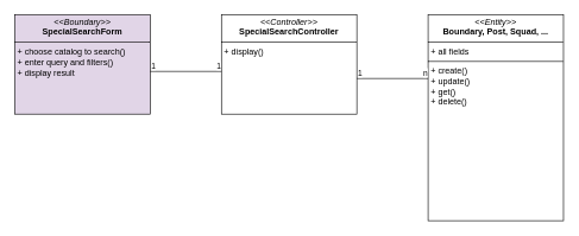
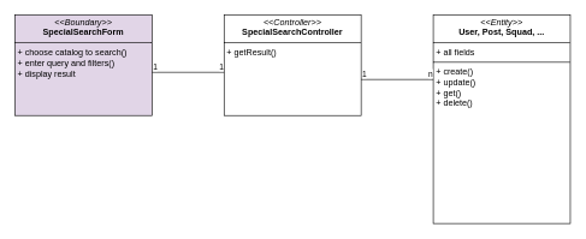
  <mxCell id="0" />
  <mxCell id="1" parent="0" />
- <mxCell id="2" value="&lt;p style=&quot;margin:0px;margin-top:4px;text-align:center;&quot;&gt;&lt;i&gt;&amp;lt;&amp;lt;Entity&amp;gt;&amp;gt;&lt;/i&gt;&lt;br&gt;&lt;b&gt;Boundary, Post, Squad, ...&lt;/b&gt;&lt;/p&gt;&lt;hr size=&quot;1&quot; style=&quot;border-style:solid;&quot;&gt;&lt;p style=&quot;margin:0px;margin-left:4px;&quot;&gt;+ all fields&lt;br&gt;&lt;/p&gt;&lt;hr size=&quot;1&quot; style=&quot;border-style:solid;&quot;&gt;&lt;p style=&quot;margin:0px;margin-left:4px;&quot;&gt;+ create()&lt;br&gt;&lt;/p&gt;&lt;p style=&quot;margin:0px;margin-left:4px;&quot;&gt;+ update()&lt;/p&gt;&lt;p style=&quot;margin:0px;margin-left:4px;&quot;&gt;+ get()&lt;/p&gt;&lt;p style=&quot;margin:0px;margin-left:4px;&quot;&gt;+ delete()&lt;/p&gt;" style="verticalAlign=top;align=left;overflow=fill;html=1;whiteSpace=wrap;" vertex="1" parent="1"><mxGeometry x="600" y="20" width="190" height="290" as="geometry" /></mxCell>
+ <mxCell id="2" value="&lt;p style=&quot;margin:0px;margin-top:4px;text-align:center;&quot;&gt;&lt;i&gt;&amp;lt;&amp;lt;Entity&amp;gt;&amp;gt;&lt;/i&gt;&lt;br&gt;&lt;b&gt;User, Post, Squad, ...&lt;/b&gt;&lt;/p&gt;&lt;hr size=&quot;1&quot; style=&quot;border-style:solid;&quot;&gt;&lt;p style=&quot;margin:0px;margin-left:4px;&quot;&gt;+ all fields&lt;br&gt;&lt;/p&gt;&lt;hr size=&quot;1&quot; style=&quot;border-style:solid;&quot;&gt;&lt;p style=&quot;margin:0px;margin-left:4px;&quot;&gt;+ create()&lt;br&gt;&lt;/p&gt;&lt;p style=&quot;margin:0px;margin-left:4px;&quot;&gt;+ update()&lt;/p&gt;&lt;p style=&quot;margin:0px;margin-left:4px;&quot;&gt;+ get()&lt;/p&gt;&lt;p style=&quot;margin:0px;margin-left:4px;&quot;&gt;+ delete()&lt;/p&gt;" style="verticalAlign=top;align=left;overflow=fill;html=1;whiteSpace=wrap;" vertex="1" parent="1"><mxGeometry x="600" y="20" width="190" height="290" as="geometry" /></mxCell>
  <mxCell id="3" value="&lt;p style=&quot;margin:0px;margin-top:4px;text-align:center;&quot;&gt;&lt;i&gt;&amp;lt;&amp;lt;Boundary&amp;gt;&amp;gt;&lt;/i&gt;&lt;br&gt;&lt;b&gt;SpecialSearchForm&lt;/b&gt;&lt;/p&gt;&lt;hr size=&quot;1&quot; style=&quot;border-style:solid;&quot;&gt;&lt;p style=&quot;margin:0px;margin-left:4px;&quot;&gt;+ choose catalog to search()&lt;/p&gt;&lt;p style=&quot;margin:0px;margin-left:4px;&quot;&gt;+ enter query and filters()&lt;/p&gt;&lt;p style=&quot;margin:0px;margin-left:4px;&quot;&gt;+ display result&lt;/p&gt;" style="verticalAlign=top;align=left;overflow=fill;html=1;whiteSpace=wrap;fillColor=#e1d5e7;" vertex="1" parent="1"><mxGeometry x="20" y="20" width="190" height="140" as="geometry" /></mxCell>
- <mxCell id="4" value="&lt;p style=&quot;margin:0px;margin-top:4px;text-align:center;&quot;&gt;&lt;i&gt;&amp;lt;&amp;lt;Controller&amp;gt;&amp;gt;&lt;/i&gt;&lt;br&gt;&lt;b&gt;SpecialSearchController&lt;/b&gt;&lt;/p&gt;&lt;hr size=&quot;1&quot; style=&quot;border-style:solid;&quot;&gt;&lt;p style=&quot;margin:0px;margin-left:4px;&quot;&gt;+ display()&lt;br&gt;&lt;/p&gt;" style="verticalAlign=top;align=left;overflow=fill;html=1;whiteSpace=wrap;" vertex="1" parent="1"><mxGeometry x="310" y="20" width="190" height="140" as="geometry" /></mxCell>
+ <mxCell id="4" value="&lt;p style=&quot;margin:0px;margin-top:4px;text-align:center;&quot;&gt;&lt;i&gt;&amp;lt;&amp;lt;Controller&amp;gt;&amp;gt;&lt;/i&gt;&lt;br&gt;&lt;b&gt;SpecialSearchController&lt;/b&gt;&lt;/p&gt;&lt;hr size=&quot;1&quot; style=&quot;border-style:solid;&quot;&gt;&lt;p style=&quot;margin:0px;margin-left:4px;&quot;&gt;+ getResult()&lt;br&gt;&lt;/p&gt;" style="verticalAlign=top;align=left;overflow=fill;html=1;whiteSpace=wrap;" vertex="1" parent="1"><mxGeometry x="310" y="20" width="190" height="140" as="geometry" /></mxCell>
  <mxCell id="5" value="" style="endArrow=none;html=1;edgeStyle=orthogonalEdgeStyle;rounded=0;" edge="1" parent="1"><mxGeometry relative="1" as="geometry"><mxPoint x="210" y="100" as="sourcePoint" /><mxPoint x="310" y="100" as="targetPoint" /></mxGeometry></mxCell>
  <mxCell id="6" value="1" style="edgeLabel;resizable=0;html=1;align=left;verticalAlign=bottom;" connectable="0" vertex="1" parent="5"><mxGeometry x="-1" relative="1" as="geometry" /></mxCell>
  <mxCell id="7" value="1" style="edgeLabel;resizable=0;html=1;align=right;verticalAlign=bottom;" connectable="0" vertex="1" parent="5"><mxGeometry x="1" relative="1" as="geometry" /></mxCell>
  <mxCell id="8" value="" style="endArrow=none;html=1;edgeStyle=orthogonalEdgeStyle;rounded=0;" edge="1" parent="1"><mxGeometry relative="1" as="geometry"><mxPoint x="500" y="110" as="sourcePoint" /><mxPoint x="600" y="110" as="targetPoint" /></mxGeometry></mxCell>
  <mxCell id="9" value="1" style="edgeLabel;resizable=0;html=1;align=left;verticalAlign=bottom;" connectable="0" vertex="1" parent="8"><mxGeometry x="-1" relative="1" as="geometry" /></mxCell>
  <mxCell id="10" value="n" style="edgeLabel;resizable=0;html=1;align=right;verticalAlign=bottom;" connectable="0" vertex="1" parent="8"><mxGeometry x="1" relative="1" as="geometry" /></mxCell>
